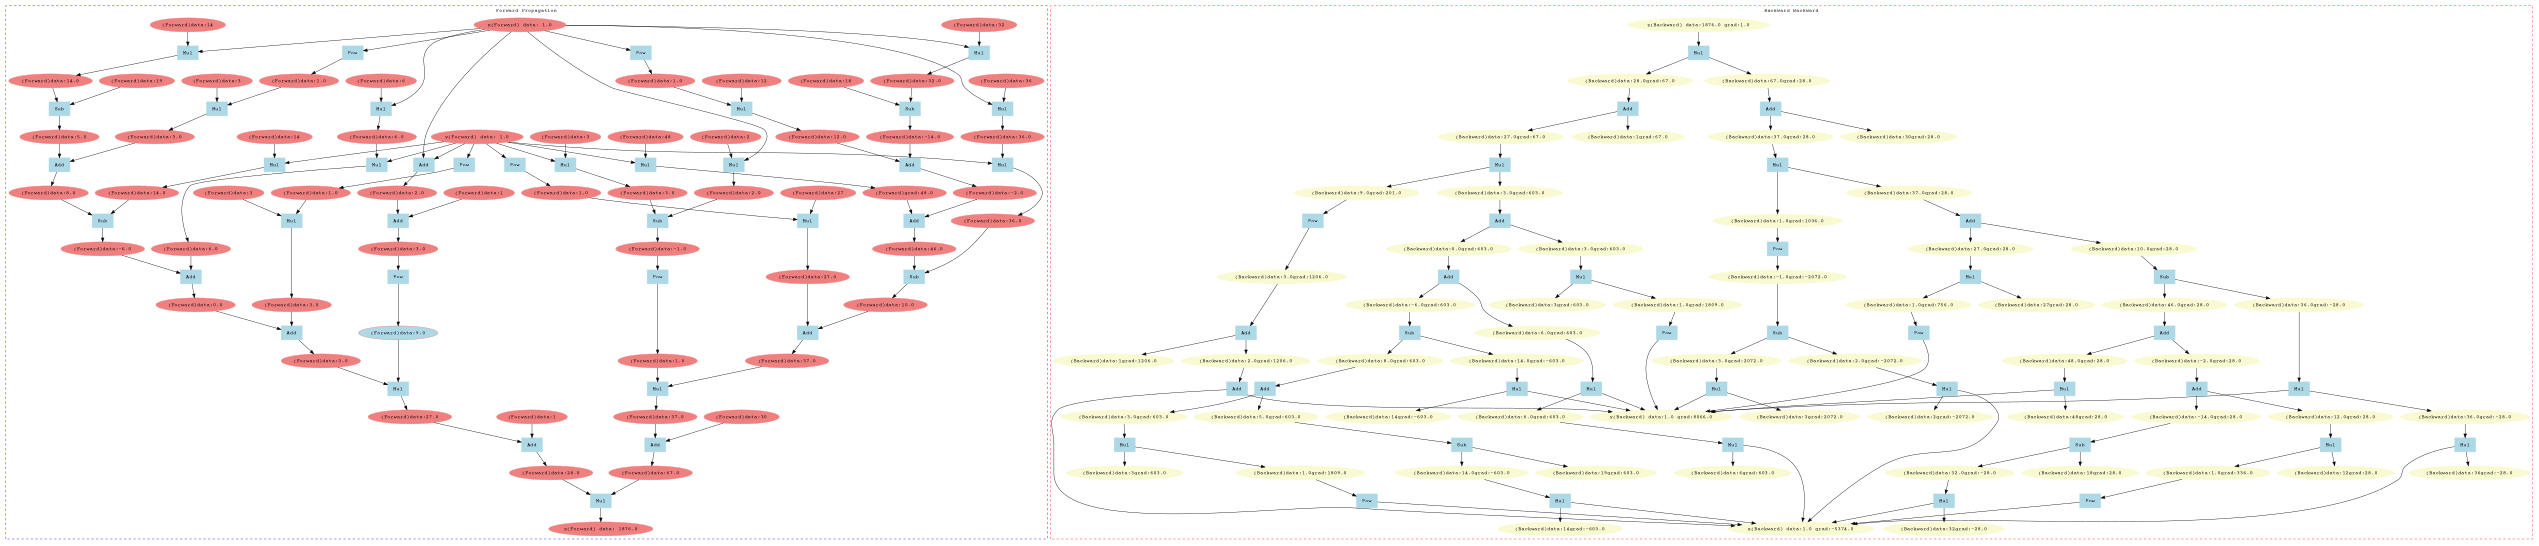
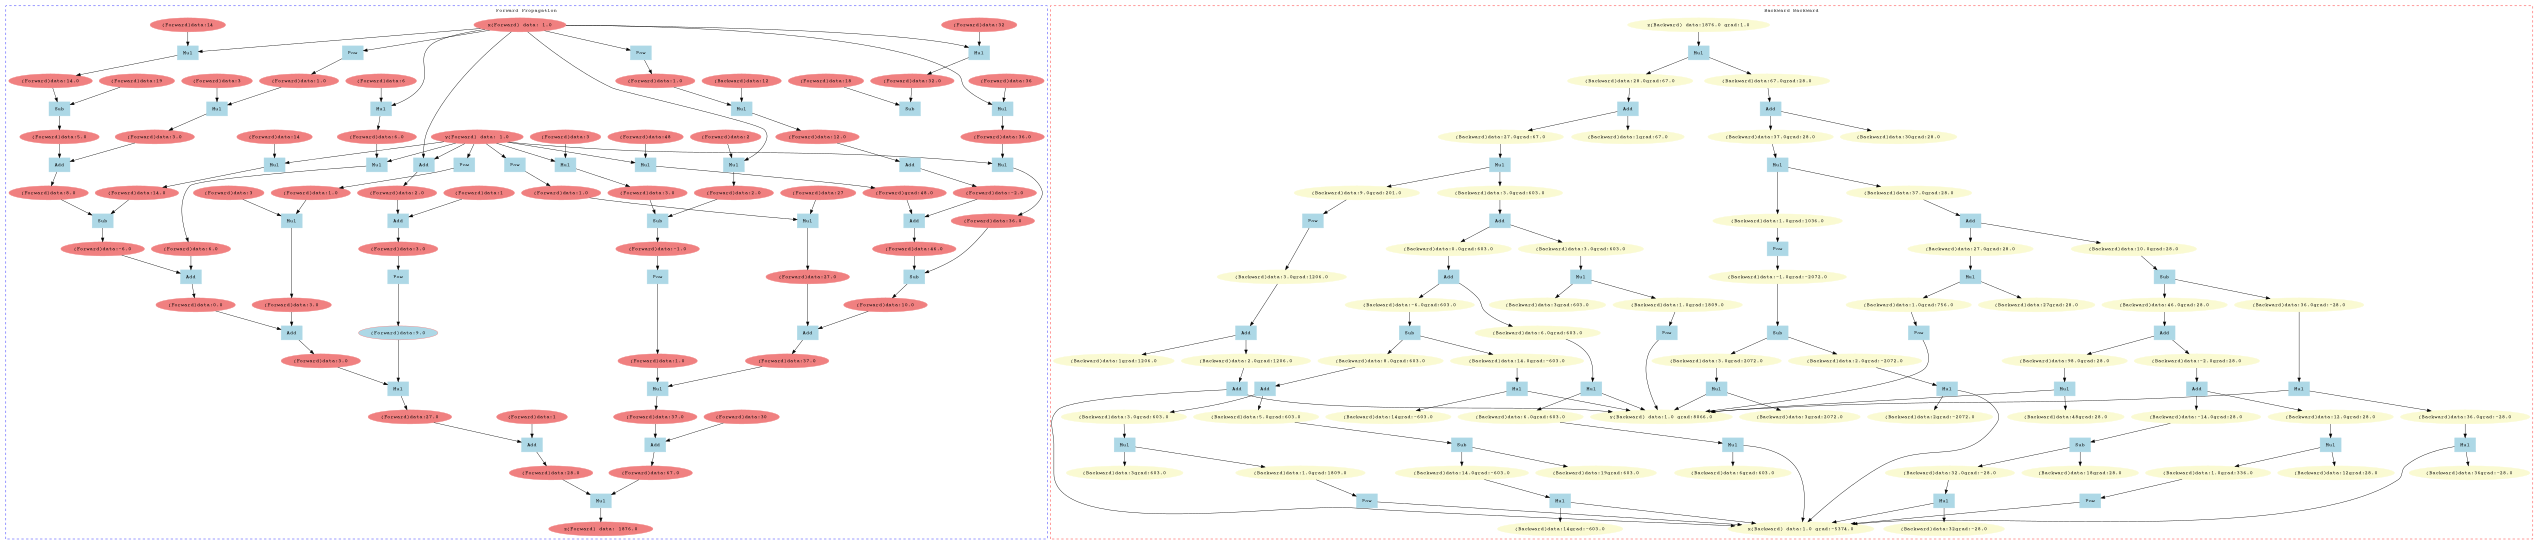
  digraph {
    fontname="Courier Prime"
    node [color=lightblue fontname="Courier Prime" style=filled]
    edge [fontname="Courier Prime"]
    n1 [color=lightcoral label="z(Forward) data: 1876.0"]
    n2 [label=Mul shape=box]
    n3 [color=lightcoral label="(Forward)data:28.0"]
    n4 [color=lightcoral label="(Forward)data:67.0"]
    n5 [label=Add shape=box]
    n6 [color=lightcoral label="(Forward)data:37.0"]
    n7 [color=lightcoral label="(Forward)data:30"]
    n8 [label=Mul shape=box]
    n9 [color=lightcoral label="(Forward)data:1.0"]
    n10 [color=lightcoral label="(Forward)data:37.0"]
    n11 [label=Add shape=box]
    n12 [color=lightcoral label="(Forward)data:10.0"]
    n13 [color=lightcoral label="(Forward)data:27.0"]
    n14 [label=Mul shape=box]
    n15 [color=lightcoral label="(Forward)data:1.0"]
    n16 [color=lightcoral label="(Forward)data:27"]
    n17 [label=Pow shape=box]
    n18 [color=lightcoral label="y(Forward) data: 1.0"]
    n19 [label=Mul shape=box]
    n20 [label=Mul shape=box]
    n21 [label=Mul shape=box]
    n22 [label=Pow shape=box]
    n23 [label=Mul shape=box]
    n24 [label=Mul shape=box]
    n25 [label=Add shape=box]
    n26 [label=Sub shape=box]
    n27 [color=lightcoral label="(Forward)data:46.0"]
    n28 [color=lightcoral label="(Forward)data:36.0"]
    n29 [color=lightcoral label="(Forward)data:36.0"]
    n30 [label=Mul shape=box]
    n31 [color=lightcoral label="x(Forward) data: 1.0"]
    n32 [label=Pow shape=box]
    n33 [label=Mul shape=box]
    n34 [label=Mul shape=box]
    n35 [label=Mul shape=box]
    n36 [label=Pow shape=box]
    n37 [label=Mul shape=box]
    n38 [color=lightcoral label="(Forward)data:36"]
    n39 [label=Add shape=box]
    n40 [color=lightcoral label="(Forward)data:-2.0"]
    n41 [color=lightcoral label="(Forward)grad:48.0"]
    n42 [color=lightcoral label="(Forward)data:48"]
    n43 [label=Add shape=box]
-   n44 [color=lightcoral label="(Forward)data:-14.0"]
    n45 [color=lightcoral label="(Forward)data:12.0"]
    n46 [label=Mul shape=box]
    n47 [color=lightcoral label="(Forward)data:1.0"]
-   n48 [color=lightcoral label="(Forward)data:12"]
+   n48 [color=lightcoral label="(Backward)data:12"]
    n49 [label=Sub shape=box]
    n50 [color=lightcoral label="(Forward)data:18"]
    n51 [color=lightcoral label="(Forward)data:32.0"]
    n52 [color=lightcoral label="(Forward)data:32"]
    n53 [label=Pow shape=box]
    n54 [color=lightcoral label="(Forward)data:-1.0"]
    n55 [label=Sub shape=box]
    n56 [color=lightcoral label="(Forward)data:2.0"]
    n57 [color=lightcoral label="(Forward)data:3.0"]
    n58 [color=lightcoral label="(Forward)data:3"]
    n59 [color=lightcoral label="(Forward)data:2"]
    n60 [label=Add shape=box]
    n61 [color=lightcoral label="(Forward)data:27.0"]
    n62 [color=lightcoral label="(Forward)data:1"]
    n63 [label=Mul shape=box]
    n64 [color=lightcoral fillcolor=lightblue label="(Forward)data:9.0"]
    n65 [color=lightcoral label="(Forward)data:3.0"]
    n66 [label=Add shape=box]
    n67 [color=lightcoral label="(Forward)data:0.0"]
    n68 [color=lightcoral label="(Forward)data:3.0"]
    n69 [label=Mul shape=box]
    n70 [color=lightcoral label="(Forward)data:1.0"]
    n71 [color=lightcoral label="(Forward)data:3"]
    n72 [label=Add shape=box]
    n73 [color=lightcoral label="(Forward)data:-6.0"]
    n74 [color=lightcoral label="(Forward)data:6.0"]
    n75 [color=lightcoral label="(Forward)data:6.0"]
    n76 [color=lightcoral label="(Forward)data:6"]
    n77 [label=Sub shape=box]
    n78 [color=lightcoral label="(Forward)data:8.0"]
    n79 [color=lightcoral label="(Forward)data:14.0"]
    n80 [color=lightcoral label="(Forward)data:14"]
    n81 [label=Add shape=box]
    n82 [color=lightcoral label="(Forward)data:5.0"]
    n83 [color=lightcoral label="(Forward)data:3.0"]
    n84 [label=Mul shape=box]
    n85 [color=lightcoral label="(Forward)data:1.0"]
    n86 [color=lightcoral label="(Forward)data:3"]
    n87 [label=Sub shape=box]
    n88 [color=lightcoral label="(Forward)data:19"]
    n89 [color=lightcoral label="(Forward)data:14.0"]
    n90 [color=lightcoral label="(Forward)data:14"]
    n91 [label=Pow shape=box]
    n92 [color=lightcoral label="(Forward)data:3.0"]
    n93 [label=Add shape=box]
    n94 [color=lightcoral label="(Forward)data:2.0"]
    n95 [color=lightcoral label="(Forward)data:1"]
    n96 [color=lightgoldenrodyellow label="z(Backward) data:1876.0 grad:1.0"]
    n97 [label=Mul shape=box]
    n98 [color=lightgoldenrodyellow label="(Backward)data:28.0grad:67.0"]
    n99 [color=lightgoldenrodyellow label="(Backward)data:67.0grad:28.0"]
    n100 [label=Add shape=box]
    n101 [label=Add shape=box]
    n102 [color=lightgoldenrodyellow label="(Backward)data:37.0grad:28.0"]
    n103 [color=lightgoldenrodyellow label="(Backward)data:30grad:28.0"]
    n104 [label=Mul shape=box]
    n105 [color=lightgoldenrodyellow label="(Backward)data:1.0grad:1036.0"]
    n106 [color=lightgoldenrodyellow label="(Backward)data:37.0grad:28.0"]
    n107 [label=Pow shape=box]
    n108 [label=Add shape=box]
    n109 [color=lightgoldenrodyellow label="(Backward)data:10.0grad:28.0"]
    n110 [color=lightgoldenrodyellow label="(Backward)data:27.0grad:28.0"]
    n111 [label=Sub shape=box]
    n112 [label=Mul shape=box]
    n113 [color=lightgoldenrodyellow label="(Backward)data:1.0grad:756.0"]
    n114 [color=lightgoldenrodyellow label="(Backward)data:27grad:28.0"]
    n115 [label=Pow shape=box]
    n116 [color=lightgoldenrodyellow label="y(Backward) data:1.0 grad:8066.0"]
    n117 [color=lightgoldenrodyellow label="(Backward)data:46.0grad:28.0"]
    n118 [color=lightgoldenrodyellow label="(Backward)data:36.0grad:-28.0"]
    n119 [label=Add shape=box]
    n120 [label=Mul shape=box]
    n121 [color=lightgoldenrodyellow label="(Backward)data:36.0grad:-28.0"]
    n122 [label=Mul shape=box]
    n123 [color=lightgoldenrodyellow label="x(Backward) data:1.0 grad:-5374.0"]
    n124 [color=lightgoldenrodyellow label="(Backward)data:36grad:-28.0"]
    n125 [color=lightgoldenrodyellow label="(Backward)data:-2.0grad:28.0"]
-   n126 [color=lightgoldenrodyellow label="(Backward)data:48.0grad:28.0"]
+   n126 [color=lightgoldenrodyellow label="(Backward)data:98.0grad:28.0"]
    n127 [label=Add shape=box]
    n128 [label=Mul shape=box]
    n129 [color=lightgoldenrodyellow label="(Backward)data:48grad:28.0"]
    n130 [color=lightgoldenrodyellow label="(Backward)data:-14.0grad:28.0"]
    n131 [color=lightgoldenrodyellow label="(Backward)data:12.0grad:28.0"]
    n132 [label=Sub shape=box]
    n133 [label=Mul shape=box]
    n134 [color=lightgoldenrodyellow label="(Backward)data:1.0grad:336.0"]
    n135 [color=lightgoldenrodyellow label="(Backward)data:12grad:28.0"]
    n136 [label=Pow shape=box]
    n137 [color=lightgoldenrodyellow label="(Backward)data:18grad:28.0"]
    n138 [color=lightgoldenrodyellow label="(Backward)data:32.0grad:-28.0"]
    n139 [label=Mul shape=box]
    n140 [color=lightgoldenrodyellow label="(Backward)data:32grad:-28.0"]
    n141 [color=lightgoldenrodyellow label="(Backward)data:-1.0grad:-2072.0"]
    n142 [label=Sub shape=box]
    n143 [color=lightgoldenrodyellow label="(Backward)data:2.0grad:-2072.0"]
    n144 [color=lightgoldenrodyellow label="(Backward)data:3.0grad:2072.0"]
    n145 [label=Mul shape=box]
    n146 [label=Mul shape=box]
    n147 [color=lightgoldenrodyellow label="(Backward)data:3grad:2072.0"]
    n148 [color=lightgoldenrodyellow label="(Backward)data:2grad:-2072.0"]
    n149 [color=lightgoldenrodyellow label="(Backward)data:27.0grad:67.0"]
    n150 [color=lightgoldenrodyellow label="(Backward)data:1grad:67.0"]
    n151 [label=Mul shape=box]
    n152 [color=lightgoldenrodyellow label="(Backward)data:9.0grad:201.0"]
    n153 [color=lightgoldenrodyellow label="(Backward)data:3.0grad:603.0"]
    n154 [label=Pow shape=box]
    n155 [label=Add shape=box]
    n156 [color=lightgoldenrodyellow label="(Backward)data:0.0grad:603.0"]
    n157 [color=lightgoldenrodyellow label="(Backward)data:3.0grad:603.0"]
    n158 [label=Add shape=box]
    n159 [label=Mul shape=box]
    n160 [color=lightgoldenrodyellow label="(Backward)data:1.0grad:1809.0"]
    n161 [color=lightgoldenrodyellow label="(Backward)data:3grad:603.0"]
    n162 [label=Pow shape=box]
    n163 [color=lightgoldenrodyellow label="(Backward)data:-6.0grad:603.0"]
    n164 [color=lightgoldenrodyellow label="(Backward)data:6.0grad:603.0"]
    n165 [label=Sub shape=box]
    n166 [label=Mul shape=box]
    n167 [color=lightgoldenrodyellow label="(Backward)data:6.0grad:603.0"]
    n168 [label=Mul shape=box]
    n169 [color=lightgoldenrodyellow label="(Backward)data:6grad:603.0"]
    n170 [color=lightgoldenrodyellow label="(Backward)data:8.0grad:603.0"]
    n171 [color=lightgoldenrodyellow label="(Backward)data:14.0grad:-603.0"]
    n172 [label=Add shape=box]
    n173 [label=Mul shape=box]
    n174 [color=lightgoldenrodyellow label="(Backward)data:14grad:-603.0"]
    n175 [color=lightgoldenrodyellow label="(Backward)data:5.0grad:603.0"]
    n176 [color=lightgoldenrodyellow label="(Backward)data:3.0grad:603.0"]
    n177 [label=Sub shape=box]
    n178 [label=Mul shape=box]
    n179 [color=lightgoldenrodyellow label="(Backward)data:1.0grad:1809.0"]
    n180 [color=lightgoldenrodyellow label="(Backward)data:3grad:603.0"]
    n181 [label=Pow shape=box]
    n182 [color=lightgoldenrodyellow label="(Backward)data:19grad:603.0"]
    n183 [color=lightgoldenrodyellow label="(Backward)data:14.0grad:-603.0"]
    n184 [label=Mul shape=box]
    n185 [color=lightgoldenrodyellow label="(Backward)data:14grad:-603.0"]
    n186 [color=lightgoldenrodyellow label="(Backward)data:3.0grad:1206.0"]
    n187 [label=Add shape=box]
    n188 [color=lightgoldenrodyellow label="(Backward)data:2.0grad:1206.0"]
    n189 [color=lightgoldenrodyellow label="(Backward)data:1grad:1206.0"]
    n190 [label=Add shape=box]
    subgraph cluster_1 {
      color=blue
      label="Forward Propagation"
      style=dashed
      n1
      n2
      n3
      n4
      n5
      n6
      n7
      n8
      n9
      n10
      n11
      n12
      n13
      n14
      n15
      n16
      n17
      n18
      n19
      n20
      n21
      n22
      n23
      n24
      n25
      n26
      n27
      n28
      n29
      n30
      n31
      n32
      n33
      n34
      n35
      n36
      n37
      n38
      n39
      n40
      n41
      n42
      n43
-     n44
      n45
      n46
      n47
      n48
      n49
      n50
      n51
      n52
      n53
      n54
      n55
      n56
      n57
      n58
      n59
      n60
      n61
      n62
      n63
      n64
      n65
      n66
      n67
      n68
      n69
      n70
      n71
      n72
      n73
      n74
      n75
      n76
      n77
      n78
      n79
      n80
      n81
      n82
      n83
      n84
      n85
      n86
      n87
      n88
      n89
      n90
      n91
      n92
      n93
      n94
      n95
    }
    subgraph cluster_2 {
      color=red
      label="Backward Backward"
      rankdir=BT
      style=dashed
      n96
      n97
      n98
      n99
      n100
      n101
      n102
      n103
      n104
      n105
      n106
      n107
      n108
      n109
      n110
      n111
      n112
      n113
      n114
      n115
      n116
      n117
      n118
      n119
      n120
      n121
      n122
      n123
      n124
      n125
      n126
      n127
      n128
      n129
      n130
      n131
      n132
      n133
      n134
      n135
      n136
      n137
      n138
      n139
      n140
      n141
      n142
      n143
      n144
      n145
      n146
      n147
      n148
      n149
      n150
      n151
      n152
      n153
      n154
      n155
      n156
      n157
      n158
      n159
      n160
      n161
      n162
      n163
      n164
      n165
      n166
      n167
      n168
      n169
      n170
      n171
      n172
      n173
      n174
      n175
      n176
      n177
      n178
      n179
      n180
      n181
      n182
      n183
      n184
      n185
      n186
      n187
      n188
      n189
      n190
    }
    n2 -> n1
    n3 -> n2
    n4 -> n2
    n5 -> n4
    n6 -> n5
    n7 -> n5
    n8 -> n6
    n9 -> n8
    n10 -> n8
    n11 -> n10
    n12 -> n11
    n13 -> n11
    n14 -> n13
    n15 -> n14
    n16 -> n14
    n17 -> n15
    n18 -> n17
    n18 -> n19
    n18 -> n20
    n18 -> n21
    n18 -> n22
    n18 -> n23
    n18 -> n24
    n18 -> n25
    n19 -> n28
    n20 -> n41
    n21 -> n57
    n22 -> n70
    n23 -> n74
    n24 -> n79
    n25 -> n94
    n26 -> n12
    n27 -> n26
    n28 -> n26
    n29 -> n19
    n30 -> n29
    n31 -> n25
    n31 -> n30
    n31 -> n32
    n31 -> n33
    n31 -> n34
    n31 -> n35
    n31 -> n36
    n31 -> n37
    n32 -> n47
    n33 -> n51
    n34 -> n56
    n35 -> n75
    n36 -> n85
    n37 -> n89
    n38 -> n30
    n39 -> n27
    n40 -> n39
    n41 -> n39
    n42 -> n20
    n43 -> n40
-   n44 -> n43
    n45 -> n43
    n46 -> n45
    n47 -> n46
    n48 -> n46
-   n49 -> n44
    n50 -> n49
    n51 -> n49
    n52 -> n33
    n53 -> n9
    n54 -> n53
    n55 -> n54
    n56 -> n55
    n57 -> n55
    n58 -> n21
    n59 -> n34
    n60 -> n3
    n61 -> n60
    n62 -> n60
    n63 -> n61
    n64 -> n63
    n65 -> n63
    n66 -> n65
    n67 -> n66
    n68 -> n66
    n69 -> n68
    n70 -> n69
    n71 -> n69
    n72 -> n67
    n73 -> n72
    n74 -> n72
    n75 -> n23
    n76 -> n35
    n77 -> n73
    n78 -> n77
    n79 -> n77
    n80 -> n24
    n81 -> n78
    n82 -> n81
    n83 -> n81
    n84 -> n83
    n85 -> n84
    n86 -> n84
    n87 -> n82
    n88 -> n87
    n89 -> n87
    n90 -> n37
    n91 -> n64
    n92 -> n91
    n93 -> n92
    n94 -> n93
    n95 -> n93
    n96 -> n97
    n97 -> n98
    n97 -> n99
    n98 -> n100
    n99 -> n101
    n100 -> n149
    n100 -> n150
    n101 -> n102
    n101 -> n103
    n102 -> n104
    n104 -> n105
    n104 -> n106
    n105 -> n107
    n106 -> n108
    n107 -> n141
    n108 -> n109
    n108 -> n110
    n109 -> n111
    n110 -> n112
    n111 -> n117
    n111 -> n118
    n112 -> n113
    n112 -> n114
    n113 -> n115
    n115 -> n116
    n117 -> n119
    n118 -> n120
    n119 -> n125
    n119 -> n126
    n120 -> n116
    n120 -> n121
    n121 -> n122
    n122 -> n123
    n122 -> n124
    n125 -> n127
    n126 -> n128
    n127 -> n130
    n127 -> n131
    n128 -> n116
    n128 -> n129
    n130 -> n132
    n131 -> n133
    n132 -> n137
    n132 -> n138
    n133 -> n134
    n133 -> n135
    n134 -> n136
    n136 -> n123
    n138 -> n139
    n139 -> n123
    n139 -> n140
    n141 -> n142
    n142 -> n143
    n142 -> n144
    n143 -> n145
    n144 -> n146
    n145 -> n123
    n145 -> n148
    n146 -> n116
    n146 -> n147
    n149 -> n151
    n151 -> n152
    n151 -> n153
    n152 -> n154
    n153 -> n155
    n154 -> n186
    n155 -> n156
    n155 -> n157
    n156 -> n158
    n157 -> n159
    n158 -> n163
    n158 -> n164
    n159 -> n160
    n159 -> n161
    n160 -> n162
    n162 -> n116
    n163 -> n165
    n164 -> n166
    n165 -> n170
    n165 -> n171
    n166 -> n116
    n166 -> n167
    n167 -> n168
    n168 -> n123
    n168 -> n169
    n170 -> n172
    n171 -> n173
    n172 -> n175
    n172 -> n176
    n173 -> n116
    n173 -> n174
    n175 -> n177
    n176 -> n178
    n177 -> n182
    n177 -> n183
    n178 -> n179
    n178 -> n180
    n179 -> n181
    n181 -> n123
    n183 -> n184
    n184 -> n123
    n184 -> n185
    n186 -> n187
    n187 -> n188
    n187 -> n189
    n188 -> n190
    n190 -> n116
    n190 -> n123
  }
